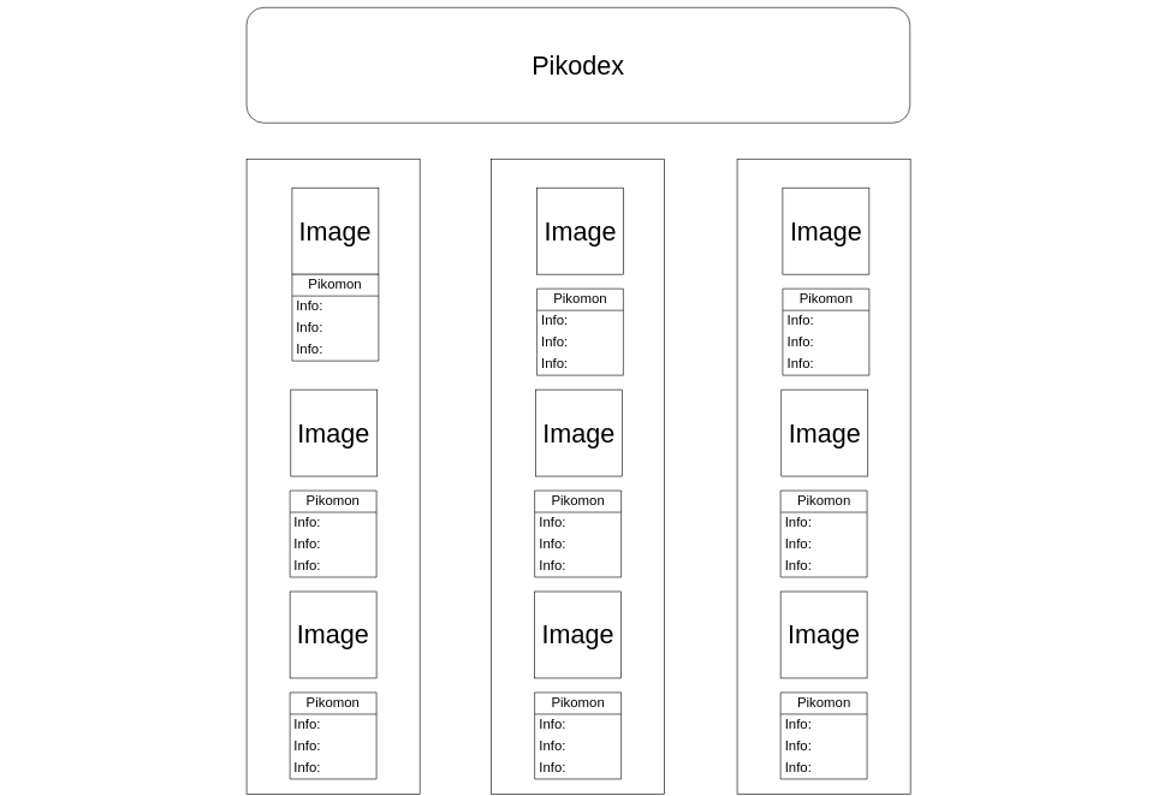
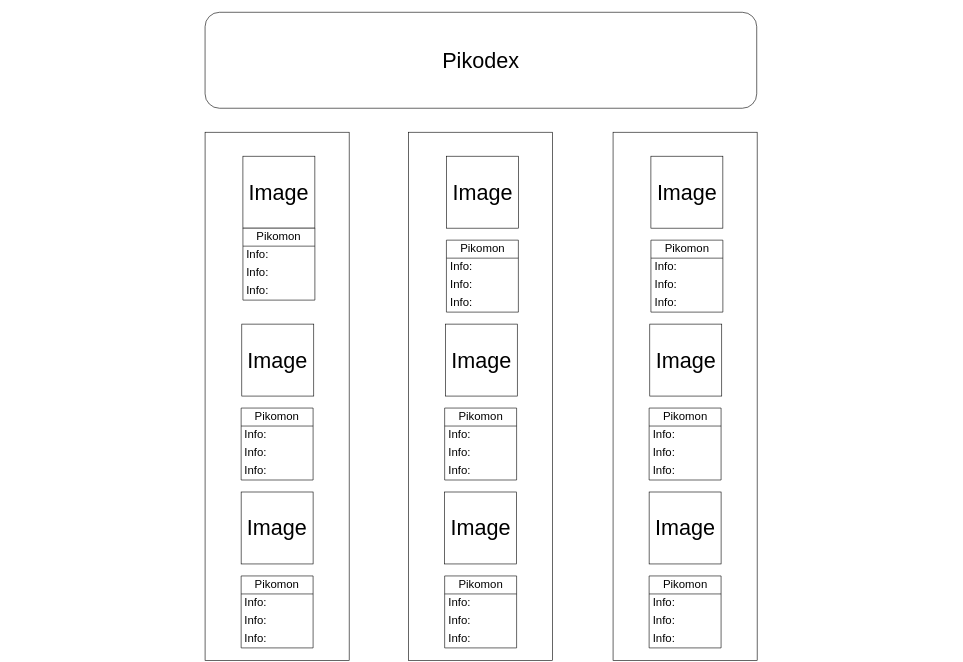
  <mxCell id="0" />
  <mxCell id="1" parent="0" />
- <mxCell id="2" value="&lt;font style=&quot;font-size: 36px;&quot;&gt;Pikodex&lt;/font&gt;" style="rounded=1;whiteSpace=wrap;html=1;" parent="1" vertex="1"><mxGeometry x="341" y="10" width="920" height="160" as="geometry" /></mxCell>
+ <mxCell id="2" value="&lt;font style=&quot;font-size: 36px;&quot;&gt;Pikodex&lt;/font&gt;" style="rounded=1;whiteSpace=wrap;html=1;" parent="1" vertex="1"><mxGeometry x="341" y="20" width="920" height="160" as="geometry" /></mxCell>
  <mxCell id="3" value="Item 2" style="text;strokeColor=none;fillColor=none;align=left;verticalAlign=middle;spacingLeft=4;spacingRight=4;overflow=hidden;points=[[0,0.5],[1,0.5]];portConstraint=eastwest;rotatable=0;whiteSpace=wrap;html=1;fontSize=36;" parent="1" vertex="1"><mxGeometry x="341" y="370" width="200" height="10" as="geometry" /></mxCell>
  <mxCell id="4" value="" style="rounded=0;whiteSpace=wrap;html=1;fontSize=36;rotation=-90;" parent="1" vertex="1"><mxGeometry x="20.61" y="540.41" width="881.1" height="240.3" as="geometry" /></mxCell>
  <mxCell id="5" value="Image" style="whiteSpace=wrap;html=1;aspect=fixed;fontSize=36;" parent="1" vertex="1"><mxGeometry x="404.13" y="260" width="120" height="120" as="geometry" /></mxCell>
  <mxCell id="6" value="Image" style="whiteSpace=wrap;html=1;aspect=fixed;fontSize=36;" parent="1" vertex="1"><mxGeometry x="402.26" y="540" width="120" height="120" as="geometry" /></mxCell>
  <mxCell id="7" value="Image" style="whiteSpace=wrap;html=1;aspect=fixed;fontSize=36;" parent="1" vertex="1"><mxGeometry x="401.16" y="820" width="120" height="120" as="geometry" /></mxCell>
  <mxCell id="8" value="Pikomon" style="swimlane;fontStyle=0;childLayout=stackLayout;horizontal=1;startSize=30;horizontalStack=0;resizeParent=1;resizeParentMax=0;resizeLast=0;collapsible=1;marginBottom=0;whiteSpace=wrap;html=1;fontSize=19;" parent="1" vertex="1"><mxGeometry x="404.13" y="380" width="120" height="120" as="geometry" /></mxCell>
  <mxCell id="9" value="Info:" style="text;strokeColor=none;fillColor=none;align=left;verticalAlign=middle;spacingLeft=4;spacingRight=4;overflow=hidden;points=[[0,0.5],[1,0.5]];portConstraint=eastwest;rotatable=0;whiteSpace=wrap;html=1;fontSize=19;" parent="8" vertex="1"><mxGeometry y="30" width="120" height="30" as="geometry" /></mxCell>
  <mxCell id="10" value="Info:" style="text;strokeColor=none;fillColor=none;align=left;verticalAlign=middle;spacingLeft=4;spacingRight=4;overflow=hidden;points=[[0,0.5],[1,0.5]];portConstraint=eastwest;rotatable=0;whiteSpace=wrap;html=1;fontSize=19;" parent="8" vertex="1"><mxGeometry y="60" width="120" height="30" as="geometry" /></mxCell>
  <mxCell id="11" value="Info:" style="text;strokeColor=none;fillColor=none;align=left;verticalAlign=middle;spacingLeft=4;spacingRight=4;overflow=hidden;points=[[0,0.5],[1,0.5]];portConstraint=eastwest;rotatable=0;whiteSpace=wrap;html=1;fontSize=19;" parent="8" vertex="1"><mxGeometry y="90" width="120" height="30" as="geometry" /></mxCell>
  <mxCell id="12" value="Pikomon" style="swimlane;fontStyle=0;childLayout=stackLayout;horizontal=1;startSize=30;horizontalStack=0;resizeParent=1;resizeParentMax=0;resizeLast=0;collapsible=1;marginBottom=0;whiteSpace=wrap;html=1;fontSize=19;" parent="1" vertex="1"><mxGeometry x="401.16" y="960" width="120" height="120" as="geometry" /></mxCell>
  <mxCell id="13" value="Info:" style="text;strokeColor=none;fillColor=none;align=left;verticalAlign=middle;spacingLeft=4;spacingRight=4;overflow=hidden;points=[[0,0.5],[1,0.5]];portConstraint=eastwest;rotatable=0;whiteSpace=wrap;html=1;fontSize=19;" parent="12" vertex="1"><mxGeometry y="30" width="120" height="30" as="geometry" /></mxCell>
  <mxCell id="14" value="Info:" style="text;strokeColor=none;fillColor=none;align=left;verticalAlign=middle;spacingLeft=4;spacingRight=4;overflow=hidden;points=[[0,0.5],[1,0.5]];portConstraint=eastwest;rotatable=0;whiteSpace=wrap;html=1;fontSize=19;" parent="12" vertex="1"><mxGeometry y="60" width="120" height="30" as="geometry" /></mxCell>
  <mxCell id="15" value="Info:" style="text;strokeColor=none;fillColor=none;align=left;verticalAlign=middle;spacingLeft=4;spacingRight=4;overflow=hidden;points=[[0,0.5],[1,0.5]];portConstraint=eastwest;rotatable=0;whiteSpace=wrap;html=1;fontSize=19;" parent="12" vertex="1"><mxGeometry y="90" width="120" height="30" as="geometry" /></mxCell>
  <mxCell id="16" value="Pikomon" style="swimlane;fontStyle=0;childLayout=stackLayout;horizontal=1;startSize=30;horizontalStack=0;resizeParent=1;resizeParentMax=0;resizeLast=0;collapsible=1;marginBottom=0;whiteSpace=wrap;html=1;fontSize=19;" parent="1" vertex="1"><mxGeometry x="401.16" y="680" width="120" height="120" as="geometry" /></mxCell>
  <mxCell id="17" value="Info:" style="text;strokeColor=none;fillColor=none;align=left;verticalAlign=middle;spacingLeft=4;spacingRight=4;overflow=hidden;points=[[0,0.5],[1,0.5]];portConstraint=eastwest;rotatable=0;whiteSpace=wrap;html=1;fontSize=19;" parent="16" vertex="1"><mxGeometry y="30" width="120" height="30" as="geometry" /></mxCell>
  <mxCell id="18" value="Info:" style="text;strokeColor=none;fillColor=none;align=left;verticalAlign=middle;spacingLeft=4;spacingRight=4;overflow=hidden;points=[[0,0.5],[1,0.5]];portConstraint=eastwest;rotatable=0;whiteSpace=wrap;html=1;fontSize=19;" parent="16" vertex="1"><mxGeometry y="60" width="120" height="30" as="geometry" /></mxCell>
  <mxCell id="19" value="Info:" style="text;strokeColor=none;fillColor=none;align=left;verticalAlign=middle;spacingLeft=4;spacingRight=4;overflow=hidden;points=[[0,0.5],[1,0.5]];portConstraint=eastwest;rotatable=0;whiteSpace=wrap;html=1;fontSize=19;" parent="16" vertex="1"><mxGeometry y="90" width="120" height="30" as="geometry" /></mxCell>
  <mxCell id="20" value="Item 2" style="text;strokeColor=none;fillColor=none;align=left;verticalAlign=middle;spacingLeft=4;spacingRight=4;overflow=hidden;points=[[0,0.5],[1,0.5]];portConstraint=eastwest;rotatable=0;whiteSpace=wrap;html=1;fontSize=36;" parent="1" vertex="1"><mxGeometry x="1021.39" y="370" width="200" height="10" as="geometry" /></mxCell>
  <mxCell id="21" value="" style="rounded=0;whiteSpace=wrap;html=1;fontSize=36;rotation=-90;" parent="1" vertex="1"><mxGeometry x="701" y="540.41" width="881.1" height="240.3" as="geometry" /></mxCell>
  <mxCell id="22" value="Image" style="whiteSpace=wrap;html=1;aspect=fixed;fontSize=36;" parent="1" vertex="1"><mxGeometry x="1084.52" y="260" width="120" height="120" as="geometry" /></mxCell>
  <mxCell id="23" value="Image" style="whiteSpace=wrap;html=1;aspect=fixed;fontSize=36;" parent="1" vertex="1"><mxGeometry x="1082.65" y="540" width="120" height="120" as="geometry" /></mxCell>
  <mxCell id="24" value="Image" style="whiteSpace=wrap;html=1;aspect=fixed;fontSize=36;" parent="1" vertex="1"><mxGeometry x="1081.55" y="820" width="120" height="120" as="geometry" /></mxCell>
  <mxCell id="25" value="Pikomon" style="swimlane;fontStyle=0;childLayout=stackLayout;horizontal=1;startSize=30;horizontalStack=0;resizeParent=1;resizeParentMax=0;resizeLast=0;collapsible=1;marginBottom=0;whiteSpace=wrap;html=1;fontSize=19;" parent="1" vertex="1"><mxGeometry x="1084.52" y="400" width="120" height="120" as="geometry" /></mxCell>
  <mxCell id="26" value="Info:" style="text;strokeColor=none;fillColor=none;align=left;verticalAlign=middle;spacingLeft=4;spacingRight=4;overflow=hidden;points=[[0,0.5],[1,0.5]];portConstraint=eastwest;rotatable=0;whiteSpace=wrap;html=1;fontSize=19;" parent="25" vertex="1"><mxGeometry y="30" width="120" height="30" as="geometry" /></mxCell>
  <mxCell id="27" value="Info:" style="text;strokeColor=none;fillColor=none;align=left;verticalAlign=middle;spacingLeft=4;spacingRight=4;overflow=hidden;points=[[0,0.5],[1,0.5]];portConstraint=eastwest;rotatable=0;whiteSpace=wrap;html=1;fontSize=19;" parent="25" vertex="1"><mxGeometry y="60" width="120" height="30" as="geometry" /></mxCell>
  <mxCell id="28" value="Info:" style="text;strokeColor=none;fillColor=none;align=left;verticalAlign=middle;spacingLeft=4;spacingRight=4;overflow=hidden;points=[[0,0.5],[1,0.5]];portConstraint=eastwest;rotatable=0;whiteSpace=wrap;html=1;fontSize=19;" parent="25" vertex="1"><mxGeometry y="90" width="120" height="30" as="geometry" /></mxCell>
  <mxCell id="29" value="Pikomon" style="swimlane;fontStyle=0;childLayout=stackLayout;horizontal=1;startSize=30;horizontalStack=0;resizeParent=1;resizeParentMax=0;resizeLast=0;collapsible=1;marginBottom=0;whiteSpace=wrap;html=1;fontSize=19;" parent="1" vertex="1"><mxGeometry x="1081.55" y="960" width="120" height="120" as="geometry" /></mxCell>
  <mxCell id="30" value="Info:" style="text;strokeColor=none;fillColor=none;align=left;verticalAlign=middle;spacingLeft=4;spacingRight=4;overflow=hidden;points=[[0,0.5],[1,0.5]];portConstraint=eastwest;rotatable=0;whiteSpace=wrap;html=1;fontSize=19;" parent="29" vertex="1"><mxGeometry y="30" width="120" height="30" as="geometry" /></mxCell>
  <mxCell id="31" value="Info:" style="text;strokeColor=none;fillColor=none;align=left;verticalAlign=middle;spacingLeft=4;spacingRight=4;overflow=hidden;points=[[0,0.5],[1,0.5]];portConstraint=eastwest;rotatable=0;whiteSpace=wrap;html=1;fontSize=19;" parent="29" vertex="1"><mxGeometry y="60" width="120" height="30" as="geometry" /></mxCell>
  <mxCell id="32" value="Info:" style="text;strokeColor=none;fillColor=none;align=left;verticalAlign=middle;spacingLeft=4;spacingRight=4;overflow=hidden;points=[[0,0.5],[1,0.5]];portConstraint=eastwest;rotatable=0;whiteSpace=wrap;html=1;fontSize=19;" parent="29" vertex="1"><mxGeometry y="90" width="120" height="30" as="geometry" /></mxCell>
  <mxCell id="33" value="Pikomon" style="swimlane;fontStyle=0;childLayout=stackLayout;horizontal=1;startSize=30;horizontalStack=0;resizeParent=1;resizeParentMax=0;resizeLast=0;collapsible=1;marginBottom=0;whiteSpace=wrap;html=1;fontSize=19;" parent="1" vertex="1"><mxGeometry x="1081.55" y="680" width="120" height="120" as="geometry" /></mxCell>
  <mxCell id="34" value="Info:" style="text;strokeColor=none;fillColor=none;align=left;verticalAlign=middle;spacingLeft=4;spacingRight=4;overflow=hidden;points=[[0,0.5],[1,0.5]];portConstraint=eastwest;rotatable=0;whiteSpace=wrap;html=1;fontSize=19;" parent="33" vertex="1"><mxGeometry y="30" width="120" height="30" as="geometry" /></mxCell>
  <mxCell id="35" value="Info:" style="text;strokeColor=none;fillColor=none;align=left;verticalAlign=middle;spacingLeft=4;spacingRight=4;overflow=hidden;points=[[0,0.5],[1,0.5]];portConstraint=eastwest;rotatable=0;whiteSpace=wrap;html=1;fontSize=19;" parent="33" vertex="1"><mxGeometry y="60" width="120" height="30" as="geometry" /></mxCell>
  <mxCell id="36" value="Info:" style="text;strokeColor=none;fillColor=none;align=left;verticalAlign=middle;spacingLeft=4;spacingRight=4;overflow=hidden;points=[[0,0.5],[1,0.5]];portConstraint=eastwest;rotatable=0;whiteSpace=wrap;html=1;fontSize=19;" parent="33" vertex="1"><mxGeometry y="90" width="120" height="30" as="geometry" /></mxCell>
  <mxCell id="37" value="Item 2" style="text;strokeColor=none;fillColor=none;align=left;verticalAlign=middle;spacingLeft=4;spacingRight=4;overflow=hidden;points=[[0,0.5],[1,0.5]];portConstraint=eastwest;rotatable=0;whiteSpace=wrap;html=1;fontSize=36;" parent="1" vertex="1"><mxGeometry x="680.39" y="370" width="200" height="10" as="geometry" /></mxCell>
  <mxCell id="38" value="" style="rounded=0;whiteSpace=wrap;html=1;fontSize=36;rotation=-90;" parent="1" vertex="1"><mxGeometry x="360" y="540.41" width="881.1" height="240.3" as="geometry" /></mxCell>
  <mxCell id="39" value="Image" style="whiteSpace=wrap;html=1;aspect=fixed;fontSize=36;" parent="1" vertex="1"><mxGeometry x="743.52" y="260" width="120" height="120" as="geometry" /></mxCell>
  <mxCell id="40" value="Image" style="whiteSpace=wrap;html=1;aspect=fixed;fontSize=36;" parent="1" vertex="1"><mxGeometry x="741.65" y="540" width="120" height="120" as="geometry" /></mxCell>
  <mxCell id="41" value="Image" style="whiteSpace=wrap;html=1;aspect=fixed;fontSize=36;" parent="1" vertex="1"><mxGeometry x="740.55" y="820" width="120" height="120" as="geometry" /></mxCell>
  <mxCell id="42" value="Pikomon" style="swimlane;fontStyle=0;childLayout=stackLayout;horizontal=1;startSize=30;horizontalStack=0;resizeParent=1;resizeParentMax=0;resizeLast=0;collapsible=1;marginBottom=0;whiteSpace=wrap;html=1;fontSize=19;" parent="1" vertex="1"><mxGeometry x="743.52" y="400" width="120" height="120" as="geometry" /></mxCell>
  <mxCell id="43" value="Info:" style="text;strokeColor=none;fillColor=none;align=left;verticalAlign=middle;spacingLeft=4;spacingRight=4;overflow=hidden;points=[[0,0.5],[1,0.5]];portConstraint=eastwest;rotatable=0;whiteSpace=wrap;html=1;fontSize=19;" parent="42" vertex="1"><mxGeometry y="30" width="120" height="30" as="geometry" /></mxCell>
  <mxCell id="44" value="Info:" style="text;strokeColor=none;fillColor=none;align=left;verticalAlign=middle;spacingLeft=4;spacingRight=4;overflow=hidden;points=[[0,0.5],[1,0.5]];portConstraint=eastwest;rotatable=0;whiteSpace=wrap;html=1;fontSize=19;" parent="42" vertex="1"><mxGeometry y="60" width="120" height="30" as="geometry" /></mxCell>
  <mxCell id="45" value="Info:" style="text;strokeColor=none;fillColor=none;align=left;verticalAlign=middle;spacingLeft=4;spacingRight=4;overflow=hidden;points=[[0,0.5],[1,0.5]];portConstraint=eastwest;rotatable=0;whiteSpace=wrap;html=1;fontSize=19;" parent="42" vertex="1"><mxGeometry y="90" width="120" height="30" as="geometry" /></mxCell>
  <mxCell id="46" value="Pikomon" style="swimlane;fontStyle=0;childLayout=stackLayout;horizontal=1;startSize=30;horizontalStack=0;resizeParent=1;resizeParentMax=0;resizeLast=0;collapsible=1;marginBottom=0;whiteSpace=wrap;html=1;fontSize=19;" parent="1" vertex="1"><mxGeometry x="740.55" y="960" width="120" height="120" as="geometry" /></mxCell>
  <mxCell id="47" value="Info:" style="text;strokeColor=none;fillColor=none;align=left;verticalAlign=middle;spacingLeft=4;spacingRight=4;overflow=hidden;points=[[0,0.5],[1,0.5]];portConstraint=eastwest;rotatable=0;whiteSpace=wrap;html=1;fontSize=19;" parent="46" vertex="1"><mxGeometry y="30" width="120" height="30" as="geometry" /></mxCell>
  <mxCell id="48" value="Info:" style="text;strokeColor=none;fillColor=none;align=left;verticalAlign=middle;spacingLeft=4;spacingRight=4;overflow=hidden;points=[[0,0.5],[1,0.5]];portConstraint=eastwest;rotatable=0;whiteSpace=wrap;html=1;fontSize=19;" parent="46" vertex="1"><mxGeometry y="60" width="120" height="30" as="geometry" /></mxCell>
  <mxCell id="49" value="Info:" style="text;strokeColor=none;fillColor=none;align=left;verticalAlign=middle;spacingLeft=4;spacingRight=4;overflow=hidden;points=[[0,0.5],[1,0.5]];portConstraint=eastwest;rotatable=0;whiteSpace=wrap;html=1;fontSize=19;" parent="46" vertex="1"><mxGeometry y="90" width="120" height="30" as="geometry" /></mxCell>
  <mxCell id="50" value="Pikomon" style="swimlane;fontStyle=0;childLayout=stackLayout;horizontal=1;startSize=30;horizontalStack=0;resizeParent=1;resizeParentMax=0;resizeLast=0;collapsible=1;marginBottom=0;whiteSpace=wrap;html=1;fontSize=19;" parent="1" vertex="1"><mxGeometry x="740.55" y="680" width="120" height="120" as="geometry" /></mxCell>
  <mxCell id="51" value="Info:" style="text;strokeColor=none;fillColor=none;align=left;verticalAlign=middle;spacingLeft=4;spacingRight=4;overflow=hidden;points=[[0,0.5],[1,0.5]];portConstraint=eastwest;rotatable=0;whiteSpace=wrap;html=1;fontSize=19;" parent="50" vertex="1"><mxGeometry y="30" width="120" height="30" as="geometry" /></mxCell>
  <mxCell id="52" value="Info:" style="text;strokeColor=none;fillColor=none;align=left;verticalAlign=middle;spacingLeft=4;spacingRight=4;overflow=hidden;points=[[0,0.5],[1,0.5]];portConstraint=eastwest;rotatable=0;whiteSpace=wrap;html=1;fontSize=19;" parent="50" vertex="1"><mxGeometry y="60" width="120" height="30" as="geometry" /></mxCell>
  <mxCell id="53" value="Info:" style="text;strokeColor=none;fillColor=none;align=left;verticalAlign=middle;spacingLeft=4;spacingRight=4;overflow=hidden;points=[[0,0.5],[1,0.5]];portConstraint=eastwest;rotatable=0;whiteSpace=wrap;html=1;fontSize=19;" parent="50" vertex="1"><mxGeometry y="90" width="120" height="30" as="geometry" /></mxCell>
